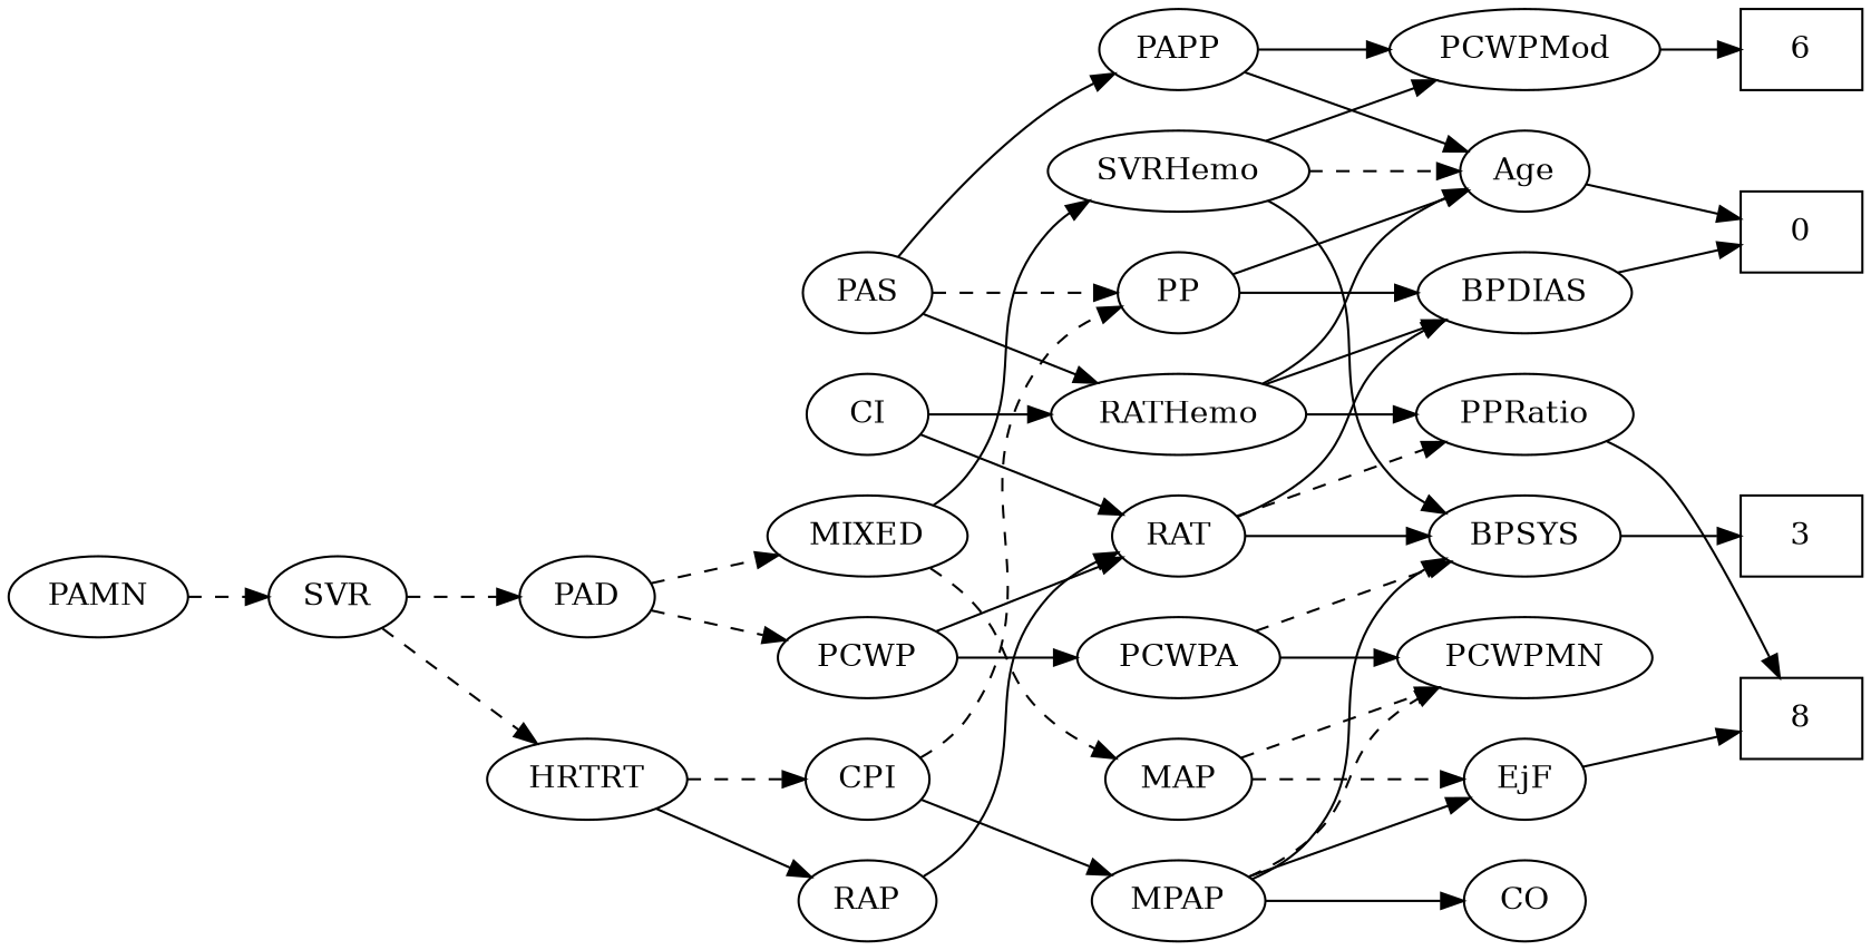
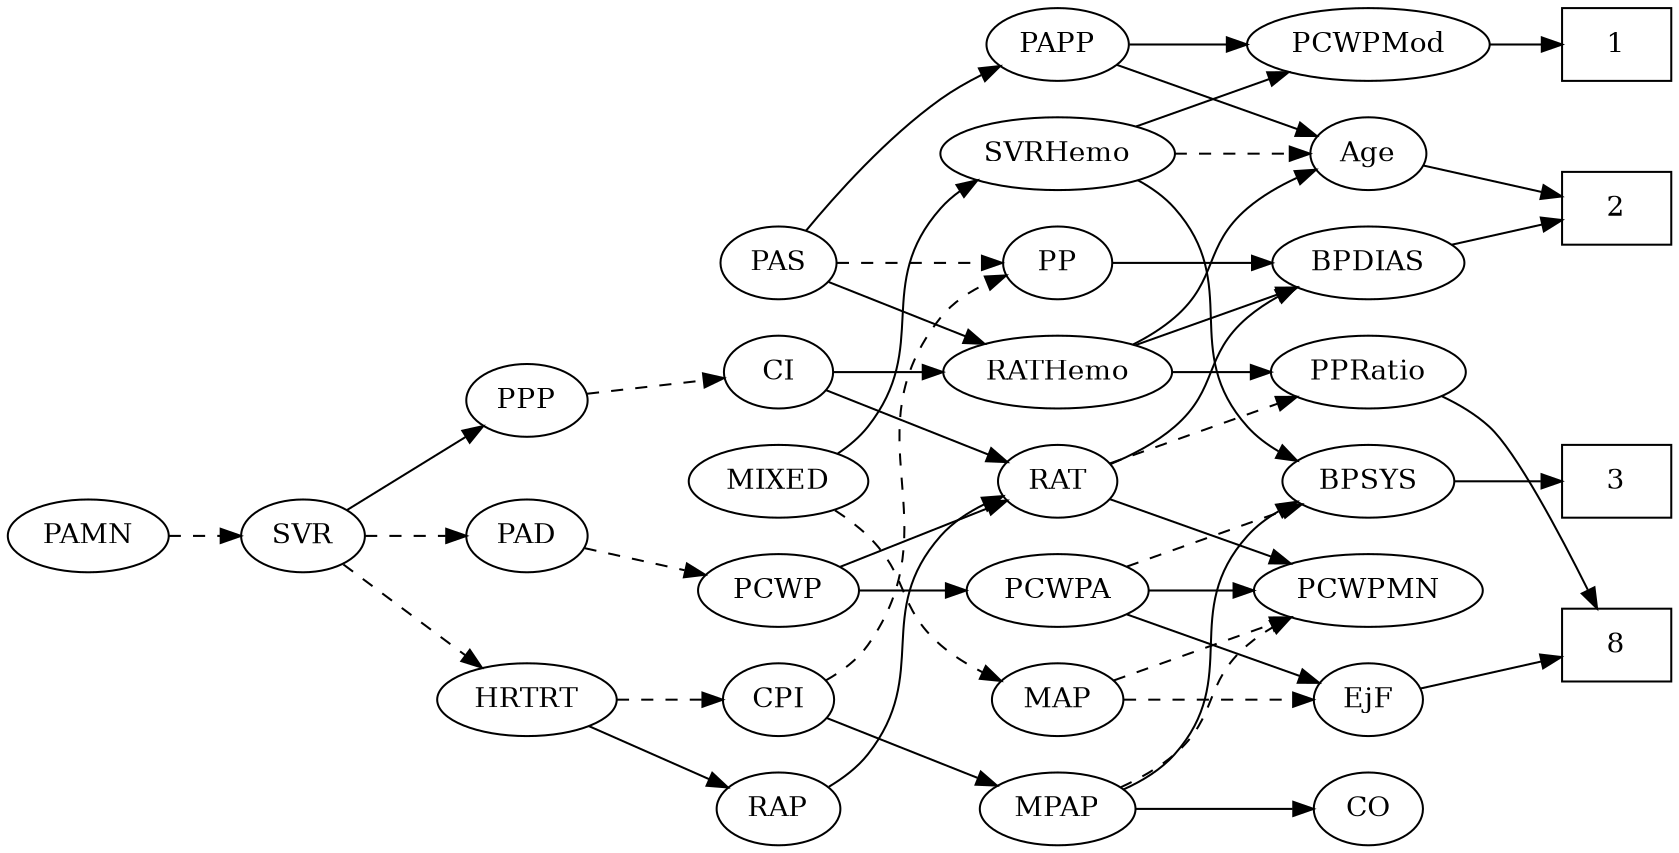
  strict digraph {
    rankdir=LR
    edge [style=solid]
-   1 [height=0.5 shape=box width=0.75 label=6]
-   2 [height=0.5 shape=box width=0.75 label=0]
+   1 [height=0.5 shape=box width=0.75]
+   2 [height=0.5 shape=box width=0.75]
    3 [height=0.5 shape=box width=0.75]
    n4 [height=0.5 label=8 shape=box width=0.75]
    Age [height=0.5 width=0.75]
    EjF [height=0.5 width=0.75]
    RAP [height=0.5 width=0.77632]
    RAT [height=0.5 width=0.75827]
    BPSYS [height=0.5 width=1.0471]
    BPDIAS [height=0.5 width=1.1735]
    PPRatio [height=0.5 width=1.1013]
    MIXED [height=0.5 width=1.1193]
    SVRHemo [height=0.5 width=1.3902]
    MAP [height=0.5 width=0.84854]
    PCWPMod [height=0.5 width=1.4443]
    PCWPMN [height=0.5 width=1.3902]
    MPAP [height=0.5 width=0.97491]
    CO [height=0.5 width=0.75]
    PAD [height=0.5 width=0.79437]
    PCWP [height=0.5 width=0.97491]
    PCWPA [height=0.5 width=1.1555]
    PAS [height=0.5 width=0.75]
    RATHemo [height=0.5 width=1.3721]
    PP [height=0.5 width=0.75]
    PAPP [height=0.5 width=0.88464]
    PAMN [height=0.5 width=1.011]
    SVR [height=0.5 width=0.77632]
+   PPP [height=0.5 width=0.75]
    HRTRT [height=0.5 width=1.1013]
    CI [height=0.5 width=0.75]
    CPI [height=0.5 width=0.75]
    Age -> 2
    EjF -> n4
    RAP -> RAT
-   RAT -> BPSYS
+   RAT -> PCWPMN
    RAT -> BPDIAS
    RAT -> PPRatio [style=dashed]
    BPSYS -> 3
    BPDIAS -> 2
    PPRatio -> n4
    MIXED -> SVRHemo
    MIXED -> MAP [style=dashed]
    SVRHemo -> Age [style=dashed]
    SVRHemo -> BPSYS
    SVRHemo -> PCWPMod
    MAP -> EjF [style=dashed]
    MAP -> PCWPMN [style=dashed]
    PCWPMod -> 1
    MPAP -> BPSYS
    MPAP -> PCWPMN [style=dashed]
    MPAP -> CO
-   PAD -> MIXED [style=dashed]
    PAD -> PCWP [style=dashed]
    PCWP -> RAT
    PCWP -> PCWPA
-   MPAP -> EjF
+   PCWPA -> EjF
    PCWPA -> BPSYS [style=dashed]
    PCWPA -> PCWPMN
    PAS -> RATHemo
    PAS -> PP [style=dashed]
    PAS -> PAPP
    RATHemo -> Age
    RATHemo -> BPDIAS
    RATHemo -> PPRatio
-   PP -> Age
    PP -> BPDIAS
    PAPP -> Age
    PAPP -> PCWPMod
    PAMN -> SVR [style=dashed]
    SVR -> PAD [style=dashed]
+   SVR -> PPP
    SVR -> HRTRT [style=dashed]
+   PPP -> CI [style=dashed]
    HRTRT -> RAP
    HRTRT -> CPI [style=dashed]
    CI -> RAT
    CI -> RATHemo
    CPI -> MPAP
    CPI -> PP [style=dashed]
  }
